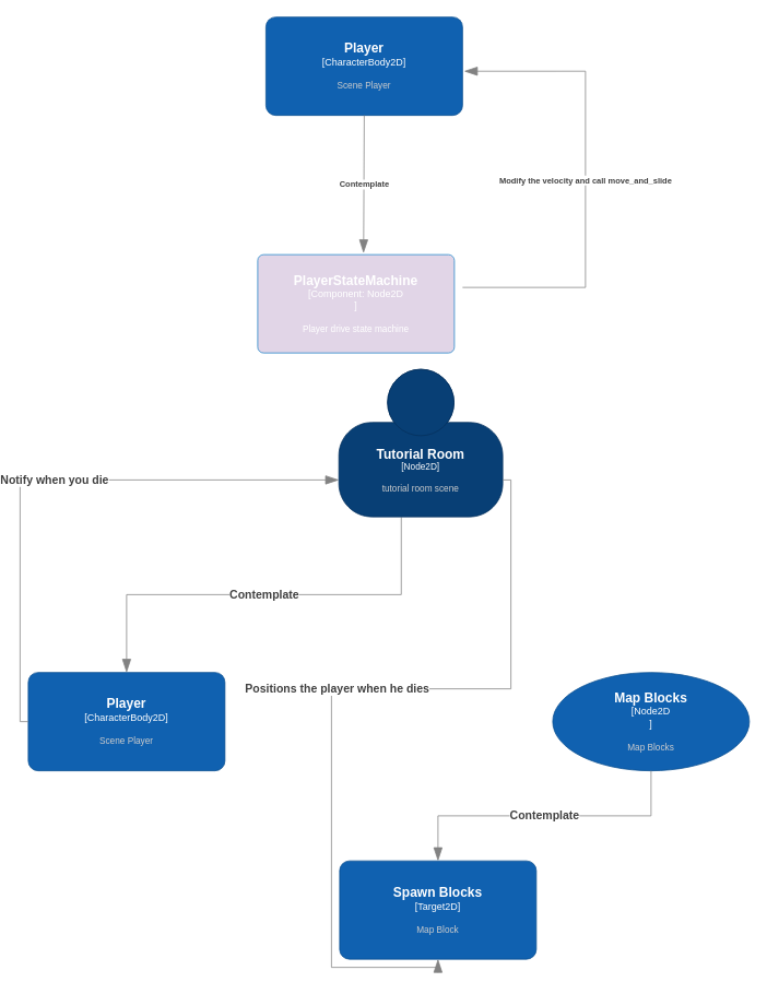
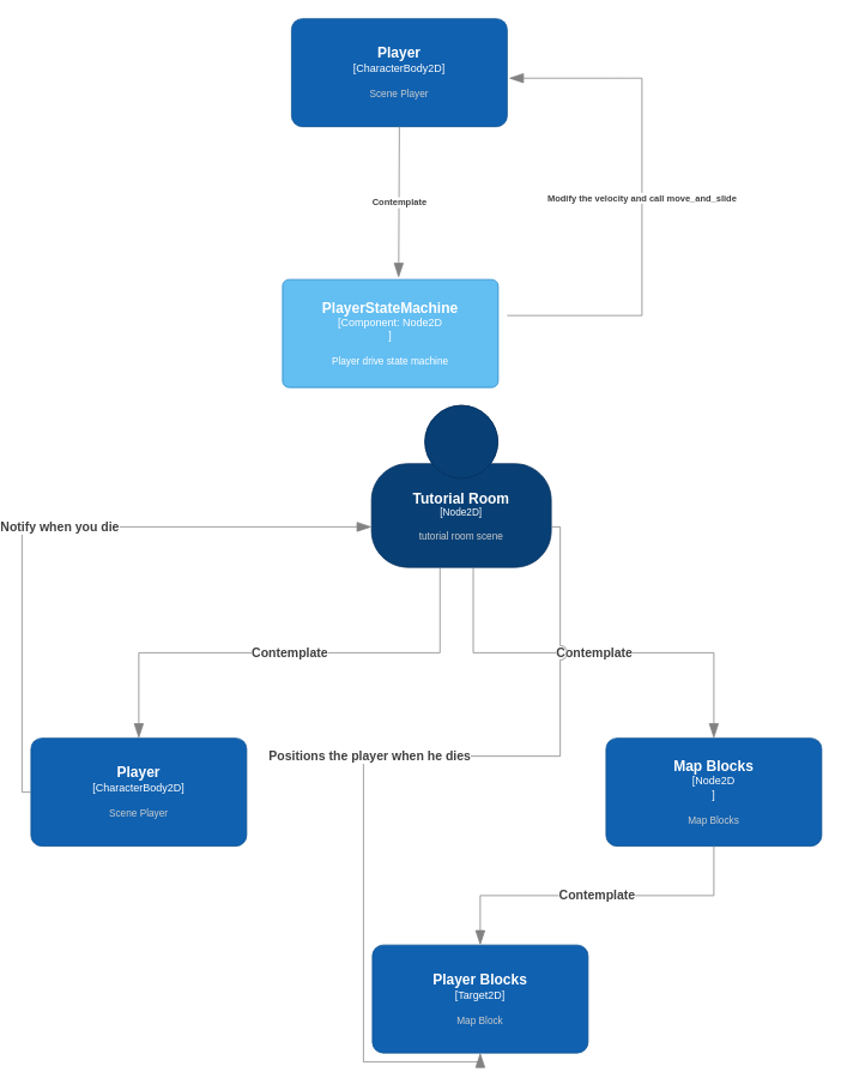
  <mxCell id="0" />
  <mxCell id="1" parent="0" />
  <mxCell id="2" value="&lt;font style=&quot;font-size: 16px&quot;&gt;&lt;b&gt;Player&lt;/b&gt;&lt;/font&gt;&lt;div&gt;[CharacterBody2D]&lt;/div&gt;&lt;br&gt;&lt;div&gt;&lt;font style=&quot;font-size: 11px&quot;&gt;&lt;font color=&quot;#cccccc&quot;&gt;Scene Player&lt;/font&gt;&lt;/div&gt;" style="rounded=1;whiteSpace=wrap;html=1;labelBackgroundColor=none;fillColor=#1061B0;fontColor=#ffffff;align=center;arcSize=10;strokeColor=#0D5091;metaEdit=1;resizable=0;points=[[0.25,0,0],[0.5,0,0],[0.75,0,0],[1,0.25,0],[1,0.5,0],[1,0.75,0],[0.75,1,0],[0.5,1,0],[0.25,1,0],[0,0.75,0],[0,0.5,0],[0,0.25,0]];" vertex="1" parent="1"><mxGeometry x="310" y="20" width="240" height="120" as="geometry" /></mxCell>
- <mxCell id="3" value="&lt;font style=&quot;font-size: 16px&quot;&gt;&lt;b&gt;PlayerStateMachine&lt;/b&gt;&lt;/font&gt;&lt;div&gt;[Component: Node2D&#10;]&lt;/div&gt;&lt;br&gt;&lt;div&gt;&lt;font style=&quot;font-size: 11px&quot;&gt;Player drive state machine&lt;/font&gt;&lt;/div&gt;" style="rounded=1;whiteSpace=wrap;html=1;labelBackgroundColor=none;fillColor=#e1d5e7;fontColor=#ffffff;align=center;arcSize=6;strokeColor=#2086C9;metaEdit=1;resizable=0;points=[[0.25,0,0],[0.5,0,0],[0.75,0,0],[1,0.25,0],[1,0.5,0],[1,0.75,0],[0.75,1,0],[0.5,1,0],[0.25,1,0],[0,0.75,0],[0,0.5,0],[0,0.25,0]];" vertex="1" parent="1"><mxGeometry x="300" y="310" width="240" height="120" as="geometry" /></mxCell>
+ <mxCell id="3" value="&lt;font style=&quot;font-size: 16px&quot;&gt;&lt;b&gt;PlayerStateMachine&lt;/b&gt;&lt;/font&gt;&lt;div&gt;[Component: Node2D&#10;]&lt;/div&gt;&lt;br&gt;&lt;div&gt;&lt;font style=&quot;font-size: 11px&quot;&gt;Player drive state machine&lt;/font&gt;&lt;/div&gt;" style="rounded=1;whiteSpace=wrap;html=1;labelBackgroundColor=none;fillColor=#63BEF2;fontColor=#ffffff;align=center;arcSize=6;strokeColor=#2086C9;metaEdit=1;resizable=0;points=[[0.25,0,0],[0.5,0,0],[0.75,0,0],[1,0.25,0],[1,0.5,0],[1,0.75,0],[0.75,1,0],[0.5,1,0],[0.25,1,0],[0,0.75,0],[0,0.5,0],[0,0.25,0]];" vertex="1" parent="1"><mxGeometry x="300" y="310" width="240" height="120" as="geometry" /></mxCell>
  <mxCell id="4" value="&lt;div style=&quot;text-align: left&quot;&gt;&lt;div style=&quot;text-align: center&quot;&gt;&lt;b&gt;Contemplate&lt;/b&gt;&lt;/div&gt;" style="endArrow=blockThin;html=1;fontSize=10;fontColor=#404040;strokeWidth=1;endFill=1;strokeColor=#828282;elbow=vertical;metaEdit=1;endSize=14;startSize=14;jumpStyle=arc;jumpSize=16;rounded=0;edgeStyle=orthogonalEdgeStyle;exitX=0.5;exitY=1;exitDx=0;exitDy=0;exitPerimeter=0;entryX=0.538;entryY=-0.017;entryDx=0;entryDy=0;entryPerimeter=0;" edge="1" parent="1" source="2" target="3"><mxGeometry width="240" relative="1" as="geometry"><mxPoint x="280" y="220" as="sourcePoint" /><mxPoint x="520" y="220" as="targetPoint" /></mxGeometry></mxCell>
  <mxCell id="5" value="&lt;div style=&quot;text-align: left&quot;&gt;&lt;div style=&quot;text-align: center&quot;&gt;&lt;b&gt;Modify the velocity and call move_and_slide&lt;/b&gt;&lt;/div&gt;" style="endArrow=blockThin;html=1;fontSize=10;fontColor=#404040;strokeWidth=1;endFill=1;strokeColor=#828282;elbow=vertical;metaEdit=1;endSize=14;startSize=14;jumpStyle=arc;jumpSize=16;rounded=0;edgeStyle=orthogonalEdgeStyle;entryX=1.008;entryY=0.551;entryDx=0;entryDy=0;entryPerimeter=0;" edge="1" parent="1" target="2"><mxGeometry width="240" relative="1" as="geometry"><mxPoint x="550" y="350" as="sourcePoint" /><mxPoint x="710" y="70" as="targetPoint" /><Array as="points"><mxPoint x="700" y="350" /><mxPoint x="700" y="86" /></Array></mxGeometry></mxCell>
  <mxCell id="6" value="&lt;font style=&quot;font-size: 16px&quot;&gt;&lt;b&gt;Player&lt;/b&gt;&lt;/font&gt;&lt;div&gt;[CharacterBody2D]&lt;/div&gt;&lt;br&gt;&lt;div&gt;&lt;font style=&quot;font-size: 11px&quot;&gt;&lt;font color=&quot;#cccccc&quot;&gt;Scene Player&lt;/font&gt;&lt;/div&gt;" style="rounded=1;whiteSpace=wrap;html=1;labelBackgroundColor=none;fillColor=#1061B0;fontColor=#ffffff;align=center;arcSize=10;strokeColor=#0D5091;metaEdit=1;resizable=0;points=[[0.25,0,0],[0.5,0,0],[0.75,0,0],[1,0.25,0],[1,0.5,0],[1,0.75,0],[0.75,1,0],[0.5,1,0],[0.25,1,0],[0,0.75,0],[0,0.5,0],[0,0.25,0]];" vertex="1" parent="1"><mxGeometry x="20" y="820" width="240" height="120" as="geometry" /></mxCell>
- <mxCell id="7" value="&lt;font style=&quot;font-size: 16px&quot;&gt;&lt;b&gt;Map Blocks&lt;/b&gt;&lt;/font&gt;&lt;div&gt;[Node2D&#10;]&lt;/div&gt;&lt;br&gt;&lt;div&gt;&lt;font style=&quot;font-size: 11px&quot;&gt;&lt;font color=&quot;#cccccc&quot;&gt;Map Blocks&lt;/font&gt;&lt;/div&gt;" style="ellipse;whiteSpace=wrap;html=1;labelBackgroundColor=none;fillColor=#1061B0;fontColor=#ffffff;align=center;arcSize=10;strokeColor=#0D5091;metaEdit=1;resizable=0;points=[[0.25,0,0],[0.5,0,0],[0.75,0,0],[1,0.25,0],[1,0.5,0],[1,0.75,0],[0.75,1,0],[0.5,1,0],[0.25,1,0],[0,0.75,0],[0,0.5,0],[0,0.25,0]];" vertex="1" parent="1"><mxGeometry x="660" y="820" width="240" height="120" as="geometry" /></mxCell>
- <mxCell id="8" value="&lt;font style=&quot;font-size: 16px&quot;&gt;&lt;b&gt;Spawn Blocks&lt;/b&gt;&lt;/font&gt;&lt;div&gt;[Target2D]&lt;/div&gt;&lt;br&gt;&lt;div&gt;&lt;font style=&quot;font-size: 11px&quot;&gt;&lt;font color=&quot;#cccccc&quot;&gt;Map Block&lt;/font&gt;&lt;/div&gt;" style="rounded=1;whiteSpace=wrap;html=1;labelBackgroundColor=none;fillColor=#1061B0;fontColor=#ffffff;align=center;arcSize=10;strokeColor=#0D5091;metaEdit=1;resizable=0;points=[[0.25,0,0],[0.5,0,0],[0.75,0,0],[1,0.25,0],[1,0.5,0],[1,0.75,0],[0.75,1,0],[0.5,1,0],[0.25,1,0],[0,0.75,0],[0,0.5,0],[0,0.25,0]];" vertex="1" parent="1"><mxGeometry x="400" y="1050" width="240" height="120" as="geometry" /></mxCell>
+ <mxCell id="7" value="&lt;font style=&quot;font-size: 16px&quot;&gt;&lt;b&gt;Map Blocks&lt;/b&gt;&lt;/font&gt;&lt;div&gt;[Node2D&#10;]&lt;/div&gt;&lt;br&gt;&lt;div&gt;&lt;font style=&quot;font-size: 11px&quot;&gt;&lt;font color=&quot;#cccccc&quot;&gt;Map Blocks&lt;/font&gt;&lt;/div&gt;" style="rounded=1;whiteSpace=wrap;html=1;labelBackgroundColor=none;fillColor=#1061B0;fontColor=#ffffff;align=center;arcSize=10;strokeColor=#0D5091;metaEdit=1;resizable=0;points=[[0.25,0,0],[0.5,0,0],[0.75,0,0],[1,0.25,0],[1,0.5,0],[1,0.75,0],[0.75,1,0],[0.5,1,0],[0.25,1,0],[0,0.75,0],[0,0.5,0],[0,0.25,0]];" vertex="1" parent="1"><mxGeometry x="660" y="820" width="240" height="120" as="geometry" /></mxCell>
+ <mxCell id="8" value="&lt;font style=&quot;font-size: 16px&quot;&gt;&lt;b&gt;Player Blocks&lt;/b&gt;&lt;/font&gt;&lt;div&gt;[Target2D]&lt;/div&gt;&lt;br&gt;&lt;div&gt;&lt;font style=&quot;font-size: 11px&quot;&gt;&lt;font color=&quot;#cccccc&quot;&gt;Map Block&lt;/font&gt;&lt;/div&gt;" style="rounded=1;whiteSpace=wrap;html=1;labelBackgroundColor=none;fillColor=#1061B0;fontColor=#ffffff;align=center;arcSize=10;strokeColor=#0D5091;metaEdit=1;resizable=0;points=[[0.25,0,0],[0.5,0,0],[0.75,0,0],[1,0.25,0],[1,0.5,0],[1,0.75,0],[0.75,1,0],[0.5,1,0],[0.25,1,0],[0,0.75,0],[0,0.5,0],[0,0.25,0]];" vertex="1" parent="1"><mxGeometry x="400" y="1050" width="240" height="120" as="geometry" /></mxCell>
  <mxCell id="9" value="&lt;div style=&quot;text-align: left; font-size: 14px;&quot;&gt;&lt;div style=&quot;text-align: center; font-size: 14px;&quot;&gt;&lt;b style=&quot;font-size: 14px;&quot;&gt;Contemplate&lt;/b&gt;&lt;/div&gt;&lt;/div&gt;" style="endArrow=blockThin;html=1;fontSize=14;fontColor=#404040;strokeWidth=1;endFill=1;strokeColor=#828282;elbow=vertical;metaEdit=1;endSize=14;startSize=14;jumpStyle=arc;jumpSize=16;rounded=0;edgeStyle=orthogonalEdgeStyle;exitX=0.381;exitY=1.002;exitDx=0;exitDy=0;exitPerimeter=0;entryX=0.5;entryY=0;entryDx=0;entryDy=0;entryPerimeter=0;" edge="1" parent="1" source="13" target="6"><mxGeometry width="240" relative="1" as="geometry"><mxPoint x="480" y="660" as="sourcePoint" /><mxPoint x="580" y="810" as="targetPoint" /></mxGeometry></mxCell>
+ <mxCell id="10" value="&lt;div style=&quot;text-align: left; font-size: 14px;&quot;&gt;&lt;div style=&quot;text-align: center; font-size: 14px;&quot;&gt;&lt;b style=&quot;font-size: 14px;&quot;&gt;Contemplate&lt;/b&gt;&lt;/div&gt;&lt;/div&gt;" style="endArrow=blockThin;html=1;fontSize=14;fontColor=#404040;strokeWidth=1;endFill=1;strokeColor=#828282;elbow=vertical;metaEdit=1;endSize=14;startSize=14;jumpStyle=arc;jumpSize=16;rounded=0;edgeStyle=orthogonalEdgeStyle;exitX=0.566;exitY=1.002;exitDx=0;exitDy=0;exitPerimeter=0;entryX=0.5;entryY=0;entryDx=0;entryDy=0;entryPerimeter=0;" edge="1" parent="1" source="13" target="7"><mxGeometry width="240" relative="1" as="geometry"><mxPoint x="480" y="660" as="sourcePoint" /><mxPoint x="660" y="830" as="targetPoint" /></mxGeometry></mxCell>
  <mxCell id="11" value="&lt;div style=&quot;text-align: left; font-size: 14px;&quot;&gt;&lt;div style=&quot;text-align: center; font-size: 14px;&quot;&gt;&lt;b style=&quot;font-size: 14px;&quot;&gt;Contemplate&lt;/b&gt;&lt;/div&gt;&lt;/div&gt;" style="endArrow=blockThin;html=1;fontSize=14;fontColor=#404040;strokeWidth=1;endFill=1;strokeColor=#828282;elbow=vertical;metaEdit=1;endSize=14;startSize=14;jumpStyle=arc;jumpSize=16;rounded=0;edgeStyle=orthogonalEdgeStyle;exitX=0.5;exitY=1;exitDx=0;exitDy=0;exitPerimeter=0;entryX=0.5;entryY=0;entryDx=0;entryDy=0;entryPerimeter=0;" edge="1" parent="1" source="7" target="8"><mxGeometry width="240" relative="1" as="geometry"><mxPoint x="360" y="970" as="sourcePoint" /><mxPoint x="600" y="970" as="targetPoint" /></mxGeometry></mxCell>
  <mxCell id="12" value="&lt;div style=&quot;text-align: left; font-size: 14px;&quot;&gt;&lt;div style=&quot;text-align: center; font-size: 14px;&quot;&gt;&lt;b style=&quot;font-size: 14px;&quot;&gt;Notify when you die&lt;/b&gt;&lt;/div&gt;&lt;/div&gt;" style="endArrow=blockThin;html=1;fontSize=14;fontColor=#404040;strokeWidth=1;endFill=1;strokeColor=#828282;elbow=vertical;metaEdit=1;endSize=14;startSize=14;jumpStyle=arc;jumpSize=16;rounded=0;edgeStyle=orthogonalEdgeStyle;exitX=0;exitY=0.5;exitDx=0;exitDy=0;exitPerimeter=0;entryX=0;entryY=0.75;entryDx=0;entryDy=0;entryPerimeter=0;" edge="1" parent="1" source="6" target="13"><mxGeometry width="240" relative="1" as="geometry"><mxPoint x="170" y="800" as="sourcePoint" /><mxPoint x="360" y="600" as="targetPoint" /></mxGeometry></mxCell>
  <mxCell id="13" value="&lt;font style=&quot;font-size: 16px&quot;&gt;&lt;b&gt;Tutorial Room&lt;/b&gt;&lt;/font&gt;&lt;div&gt;[Node2D]&lt;/div&gt;&lt;br&gt;&lt;div&gt;&lt;font style=&quot;font-size: 11px&quot;&gt;&lt;font color=&quot;#cccccc&quot;&gt;tutorial room scene&lt;/font&gt;&lt;/div&gt;" style="html=1;fontSize=11;dashed=0;whiteSpace=wrap;fillColor=#083F75;strokeColor=#06315C;fontColor=#ffffff;shape=mxgraph.c4.person2;align=center;metaEdit=1;points=[[0.5,0,0],[1,0.5,0],[1,0.75,0],[0.75,1,0],[0.5,1,0],[0.25,1,0],[0,0.75,0],[0,0.5,0]];resizable=0;" vertex="1" parent="1"><mxGeometry x="399" y="450" width="200" height="180" as="geometry" /></mxCell>
  <mxCell id="14" value="&lt;div style=&quot;text-align: left; font-size: 14px;&quot;&gt;&lt;div style=&quot;text-align: center; font-size: 14px;&quot;&gt;&lt;b style=&quot;font-size: 14px;&quot;&gt;Positions the player when he dies&lt;/b&gt;&lt;/div&gt;&lt;/div&gt;" style="endArrow=blockThin;html=1;fontSize=14;fontColor=#404040;strokeWidth=1;endFill=1;strokeColor=#828282;elbow=vertical;metaEdit=1;endSize=14;startSize=14;jumpStyle=arc;jumpSize=16;rounded=0;edgeStyle=orthogonalEdgeStyle;exitX=1;exitY=0.75;exitDx=0;exitDy=0;exitPerimeter=0;entryX=0.5;entryY=1;entryDx=0;entryDy=0;entryPerimeter=0;" edge="1" parent="1" source="13" target="8"><mxGeometry x="-0.011" width="240" relative="1" as="geometry"><mxPoint x="630" y="590" as="sourcePoint" /><mxPoint x="870" y="590" as="targetPoint" /><mxPoint as="offset" /></mxGeometry></mxCell>
